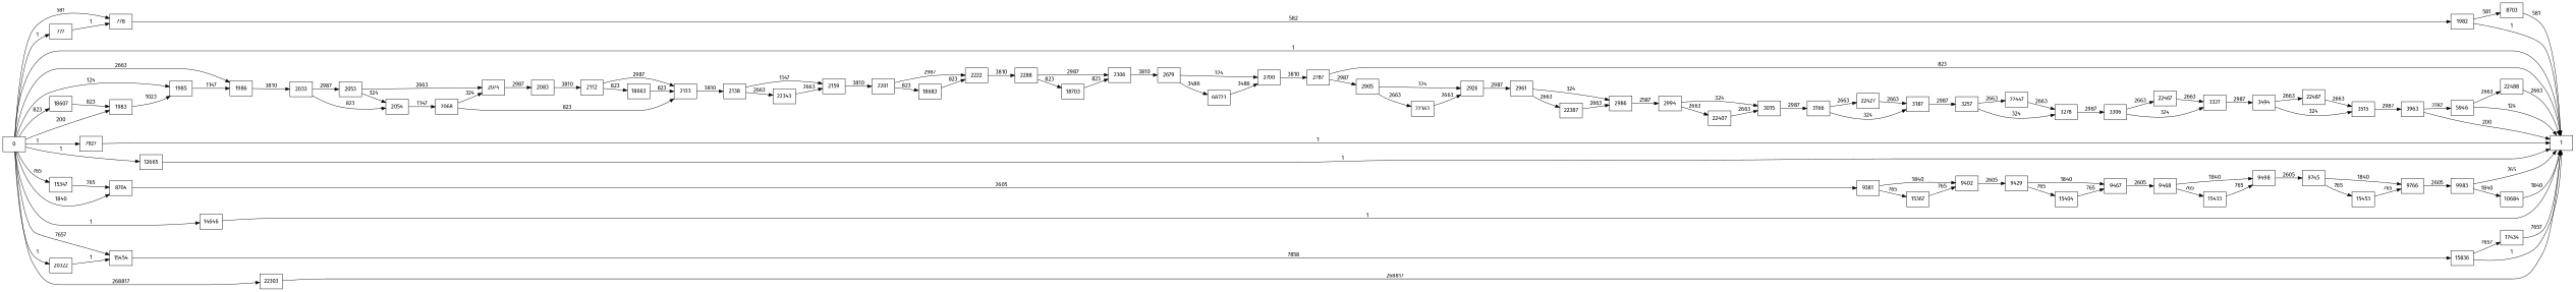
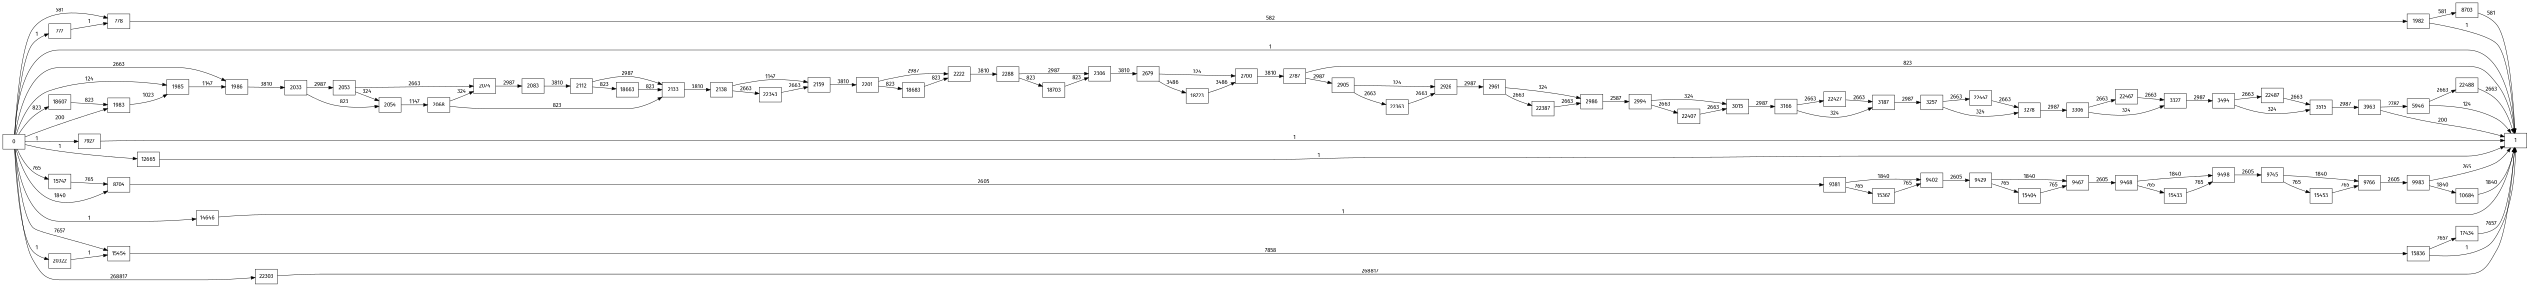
  digraph {
    fontname="Fira Sans"
    rankdir=LR
    node [fontname="Fira Sans" shape=rectangle]
    edge [fontname="Fira Sans"]
    777
    778
    1982
    1
    8703
    1983
    1985
    1986
    2033
    2053
    2054
    2074
    2068
    2083
    2133
    2112
    18663
    2138
    2159
    22343
    2201
    2222
    18683
    n24 [label=2288]
    2306
    18703
    2679
    2700
-   18723 [label=68723]
+   18723
    2787
    2905
    2926
    22363
    2961
    2986
    22387
    2994
    3015
    22407
    3166
    3187
    22427
    3257
    3278
    22447
    3306
    3327
    22467
    3494
    3515
    22487
    3963
    5946
    22488
    7927
    8704
    9381
    9402
    15367
    9429
    9467
    15404
    9468
    9498
    15433
    9745
    9766
    15453
    9983
    10684
    12665
    14646
-   15347
+   15347 [label=15747]
    15454
    15836
    17434
    18607
    20322
    22303
    0
    777 -> 778 [label=1]
    778 -> 1982 [label=582]
    1982 -> 1 [label=1]
    1982 -> 8703 [label=581]
    8703 -> 1 [label=581]
    1983 -> 1985 [label=1023]
    1985 -> 1986 [label=1147]
    1986 -> 2033 [label=3810]
    2033 -> 2053 [label=2987]
    2033 -> 2054 [label=823]
    2053 -> 2054 [label=324]
    2053 -> 2074 [label=2663]
    2054 -> 2068 [label=1147]
    2074 -> 2083 [label=2987]
    2068 -> 2074 [label=324]
    2068 -> 2133 [label=823]
    2083 -> 2112 [label=3810]
    2133 -> 2138 [label=3810]
    2112 -> 2133 [label=2987]
    2112 -> 18663 [label=823]
    18663 -> 2133 [label=823]
    2138 -> 2159 [label=1147]
    2138 -> 22343 [label=2663]
    2159 -> 2201 [label=3810]
    22343 -> 2159 [label=2663]
    2201 -> 2222 [label=2987]
    2201 -> 18683 [label=823]
    2222 -> n24 [label=3810]
    18683 -> 2222 [label=823]
    n24 -> 2306 [label=2987]
    n24 -> 18703 [label=823]
    2306 -> 2679 [label=3810]
    18703 -> 2306 [label=823]
    2679 -> 2700 [label=324]
    2679 -> 18723 [label=3486]
    2700 -> 2787 [label=3810]
    18723 -> 2700 [label=3486]
    2787 -> 1 [label=823]
    2787 -> 2905 [label=2987]
    2905 -> 2926 [label=324]
    2905 -> 22363 [label=2663]
    2926 -> 2961 [label=2987]
    22363 -> 2926 [label=2663]
    2961 -> 2986 [label=324]
    2961 -> 22387 [label=2663]
    2986 -> 2994 [label=2587]
    22387 -> 2986 [label=2663]
    2994 -> 3015 [label=324]
    2994 -> 22407 [label=2663]
    3015 -> 3166 [label=2987]
    22407 -> 3015 [label=2663]
    3166 -> 3187 [label=324]
    3166 -> 22427 [label=2663]
    3187 -> 3257 [label=2987]
    22427 -> 3187 [label=2663]
    3257 -> 3278 [label=324]
    3257 -> 22447 [label=2663]
    3278 -> 3306 [label=2987]
    22447 -> 3278 [label=2663]
    3306 -> 3327 [label=324]
    3306 -> 22467 [label=2663]
    3327 -> 3494 [label=2987]
    22467 -> 3327 [label=2663]
    3494 -> 3515 [label=324]
    3494 -> 22487 [label=2663]
    3515 -> 3963 [label=2987]
    22487 -> 3515 [label=2663]
    3963 -> 1 [label=200]
    3963 -> 5946 [label=2787]
    5946 -> 1 [label=124]
    5946 -> 22488 [label=2663]
    22488 -> 1 [label=2663]
    7927 -> 1 [label=1]
    8704 -> 9381 [label=2605]
    9381 -> 9402 [label=1840]
    9381 -> 15367 [label=765]
    9402 -> 9429 [label=2605]
    15367 -> 9402 [label=765]
    9429 -> 9467 [label=1840]
    9429 -> 15404 [label=765]
    9467 -> 9468 [label=2605]
    15404 -> 9467 [label=765]
    9468 -> 9498 [label=1840]
    9468 -> 15433 [label=765]
    9498 -> 9745 [label=2605]
    15433 -> 9498 [label=765]
    9745 -> 9766 [label=1840]
    9745 -> 15453 [label=765]
    9766 -> 9983 [label=2605]
    15453 -> 9766 [label=765]
    9983 -> 1 [label=765]
    9983 -> 10684 [label=1840]
    10684 -> 1 [label=1840]
    12665 -> 1 [label=1]
    14646 -> 1 [label=1]
    15347 -> 8704 [label=765]
    15454 -> 15836 [label=7858]
    15836 -> 1 [label=1]
    15836 -> 17434 [label=7657]
    17434 -> 1 [label=7657]
    18607 -> 1983 [label=823]
    20322 -> 15454 [label=1]
    22303 -> 1 [label=268817]
    0 -> 777 [label=1]
    0 -> 778 [label=581]
    0 -> 1 [label=1]
    0 -> 1983 [label=200]
    0 -> 1985 [label=124]
    0 -> 1986 [label=2663]
    0 -> 7927 [label=1]
    0 -> 8704 [label=1840]
    0 -> 12665 [label=1]
    0 -> 14646 [label=1]
    0 -> 15347 [label=765]
    0 -> 15454 [label=7657]
    0 -> 18607 [label=823]
    0 -> 20322 [label=1]
    0 -> 22303 [label=268817]
  }
